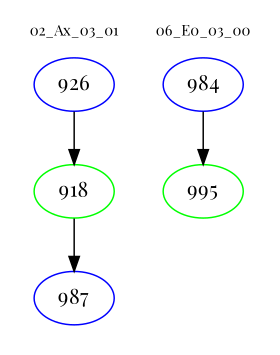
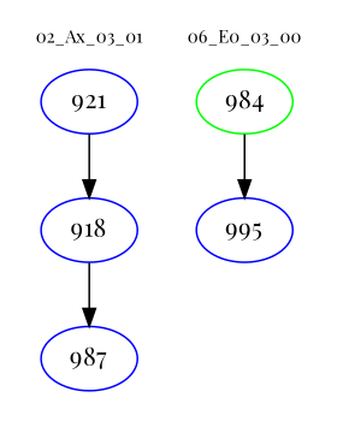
  digraph {
    fontname="Playfair Display"
    node [color=green fontname="Playfair Display"]
    edge [color=black fontname="Playfair Display"]
-   n1 [color=blue label=926]
-   n2 [label=918]
+   n1 [color=blue label=921]
+   n2 [color=blue label=918]
    n3 [color=blue label=987]
-   n4 [color=blue label=984]
-   n5 [label=995]
+   n4 [label=984]
+   n5 [color=blue label=995]
    subgraph cluster_1 {
      color=white
      fontsize=10
      label="02_Ax_03_01"
      n1
      n2
      n3
    }
    subgraph cluster_2 {
      color=white
      fontsize=10
      label="06_E0_03_00"
      n4
      n5
    }
    n1 -> n2
    n2 -> n3
    n4 -> n5
  }
